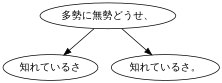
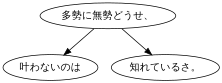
  digraph {
    n1 [label="多勢に無勢どうせ、"]
-   n2 [label="知れているさ"]
+   n2 [label="叶わないのは"]
    n3 [label="知れているさ。"]
    n1 -> n2
    n1 -> n3
  }
